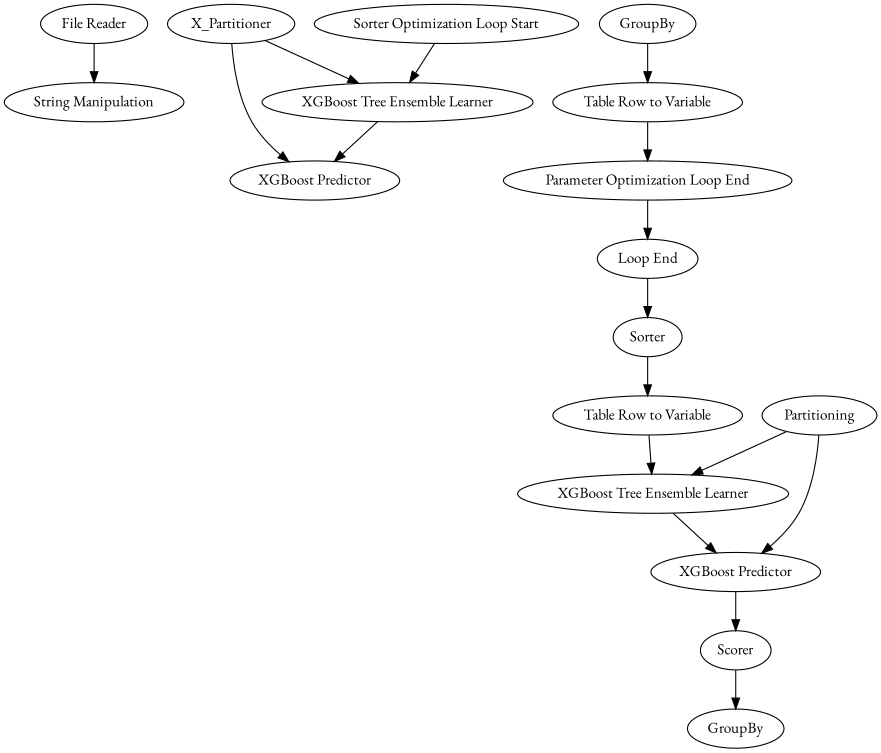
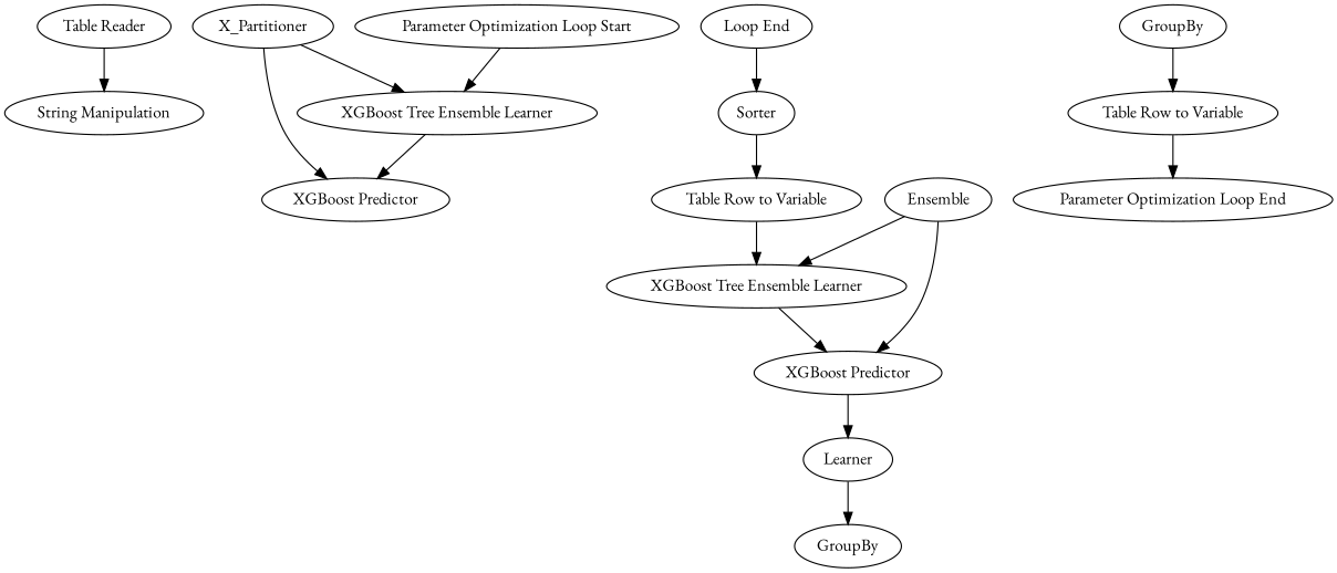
  digraph {
    fontname="EB Garamond"
    rankdir=TB
    node [fontname="EB Garamond"]
    edge [fontname="EB Garamond"]
-   n1 [label="File Reader"]
+   n1 [label="Table Reader"]
    n2 [label="String Manipulation"]
    n3 [label="XGBoost Predictor"]
-   n4 [label=Partitioning]
+   n4 [label=Ensemble]
    n5 [label="XGBoost Tree Ensemble Learner"]
    n6 [label="XGBoost Predictor"]
    n7 [label=X_Partitioner]
    n8 [label="XGBoost Tree Ensemble Learner"]
-   n9 [label="Sorter Optimization Loop Start"]
+   n9 [label="Parameter Optimization Loop Start"]
    n10 [label="Loop End"]
    n11 [label=Sorter]
    n12 [label="Table Row to Variable"]
    n13 [label="Parameter Optimization Loop End"]
-   n14 [label=Scorer]
+   n14 [label=Learner]
    n15 [label=GroupBy]
    n16 [label=GroupBy]
    n17 [label="Table Row to Variable"]
    n1 -> n2
    n4 -> n5
    n4 -> n6
    n5 -> n6
    n6 -> n14
    n7 -> n3
    n7 -> n8
    n8 -> n3
    n9 -> n8
    n10 -> n11
    n11 -> n12
    n12 -> n5
-   n13 -> n10
    n14 -> n15
    n16 -> n17
    n17 -> n13
  }
